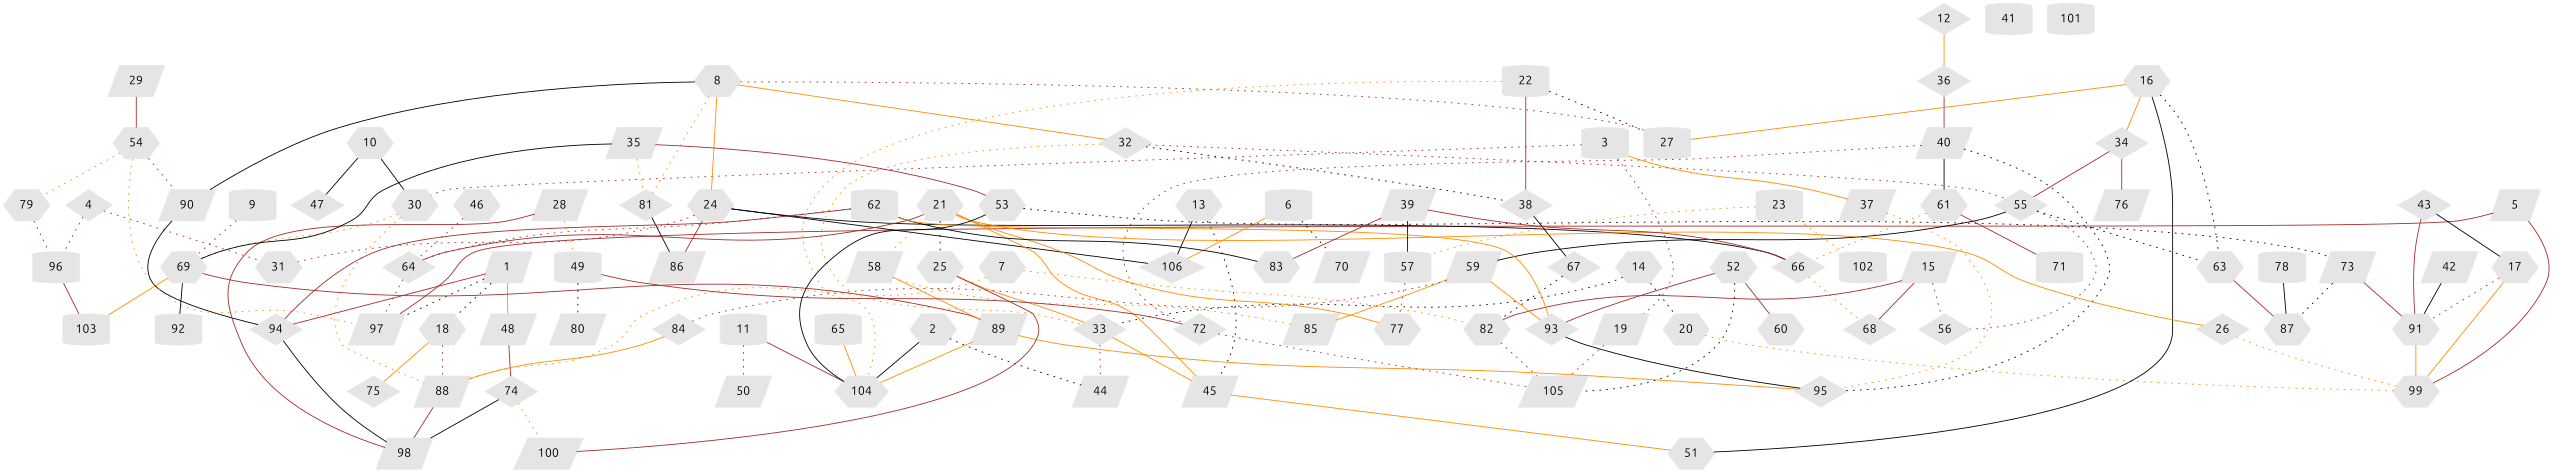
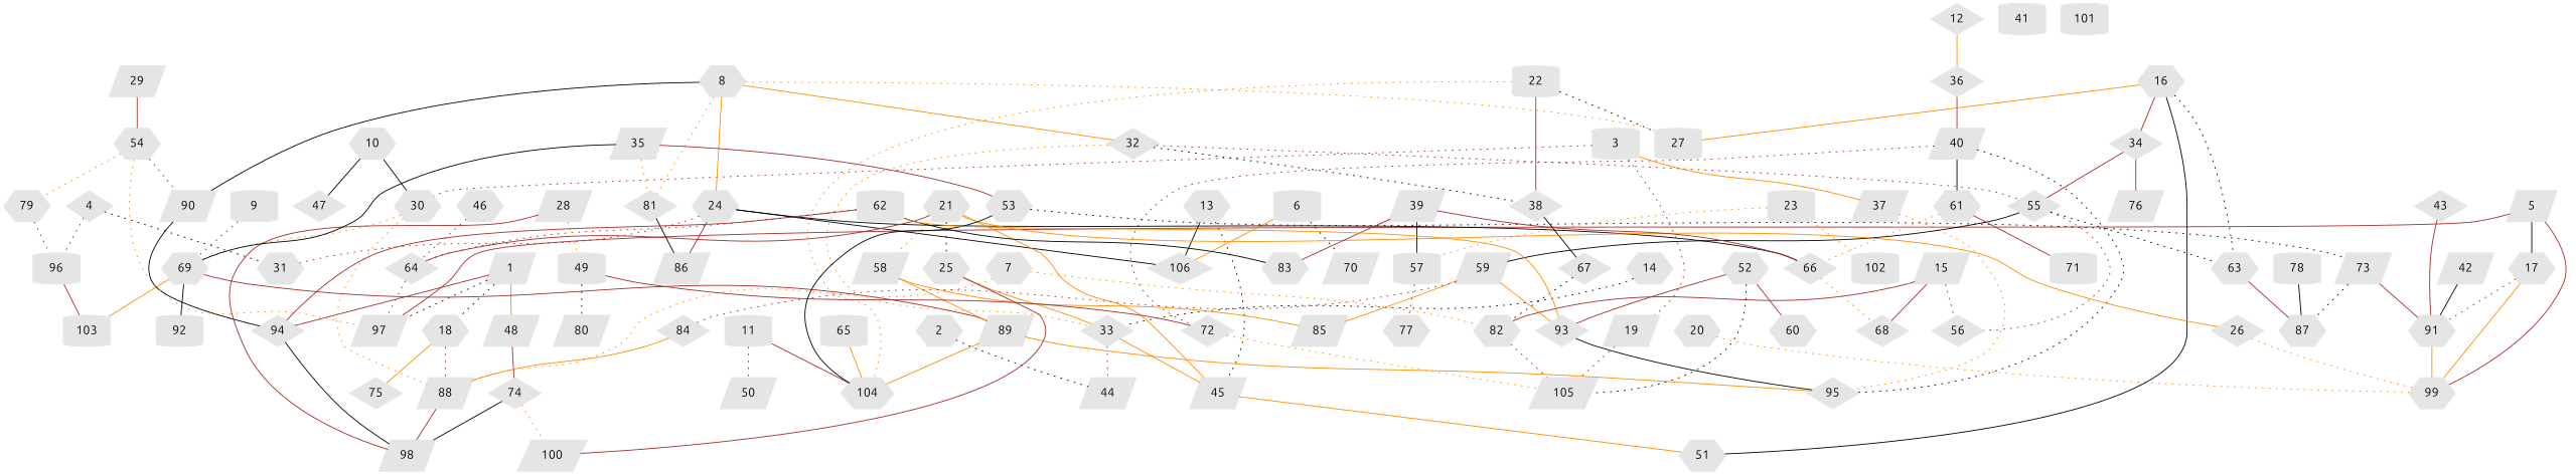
  graph {
    fontname=Ubuntu
    node [color=gray90 fontname=Ubuntu shape=hexagon style=filled]
    edge [color=brown fontname=Ubuntu style=solid]
    1 [shape=parallelogram]
    18
    48 [shape=parallelogram]
    94 [shape=diamond]
    97 [shape=parallelogram]
    88 [shape=parallelogram]
    75 [shape=diamond]
    74 [shape=diamond]
    98 [shape=parallelogram]
    44 [shape=parallelogram]
    2
    104
    3 [shape=cylinder]
    19 [shape=parallelogram]
    30
    37 [shape=parallelogram]
    105 [shape=parallelogram]
    69
    95 [shape=diamond]
    4 [shape=diamond]
    31
    96 [shape=cylinder]
    103 [shape=cylinder]
    5 [shape=parallelogram]
    17
    99
    91
    6 [shape=cylinder]
    70 [shape=parallelogram]
    106 [shape=diamond]
    7
    82
    8
    24
    27 [shape=cylinder]
    32 [shape=diamond]
    81 [shape=diamond]
    90 [shape=parallelogram]
    66 [shape=diamond]
    86 [shape=parallelogram]
    33 [shape=diamond]
    38 [shape=diamond]
    55 [shape=diamond]
    9 [shape=cylinder]
    89 [shape=parallelogram]
    92 [shape=cylinder]
    10
    47 [shape=diamond]
    11 [shape=cylinder]
    50 [shape=parallelogram]
    12 [shape=diamond]
    36 [shape=diamond]
    40 [shape=parallelogram]
    13
    45 [shape=parallelogram]
    51
    14
    20
    15 [shape=parallelogram]
    56 [shape=diamond]
    68 [shape=diamond]
    16
    34 [shape=diamond]
    63
    76 [shape=parallelogram]
    87
    21
    25
    26 [shape=diamond]
    58 [shape=parallelogram]
    64 [shape=diamond]
    77
    100 [shape=parallelogram]
    85 [shape=parallelogram]
    22 [shape=cylinder]
    67 [shape=diamond]
    23 [shape=cylinder]
    57 [shape=cylinder]
    102 [shape=cylinder]
    28 [shape=parallelogram]
    49 [shape=cylinder]
    72 [shape=diamond]
    80 [shape=parallelogram]
    29 [shape=parallelogram]
    54
    79
    59 [shape=parallelogram]
    35 [shape=parallelogram]
    53
    73 [shape=parallelogram]
    61
    39 [shape=parallelogram]
    83
    71 [shape=cylinder]
    41 [shape=cylinder]
    42 [shape=parallelogram]
    43 [shape=diamond]
    46
    52
    60
    93 [shape=diamond]
    84 [shape=diamond]
    62 [shape=cylinder]
    65 [shape=cylinder]
    78 [shape=cylinder]
    101 [shape=cylinder]
    1 -- 18 [color=black style=dotted]
    1 -- 48 [color=darkorange]
    1 -- 94
    1 -- 97 [color=black style=dotted]
    18 -- 88 [style=dotted]
    18 -- 75 [color=darkorange]
    48 -- 74
    94 -- 98 [color=black]
    88 -- 98
    74 -- 98 [color=black]
    74 -- 100 [color=darkorange style=dotted]
    2 -- 44 [color=black style=dotted]
-   2 -- 104 [color=black]
    3 -- 19 [style=dotted]
    3 -- 30 [style=dotted]
    3 -- 37 [color=darkorange]
    19 -- 105 [style=dotted]
    30 -- 88 [color=darkorange style=dotted]
    30 -- 69 [color=darkorange style=dotted]
    37 -- 95 [color=darkorange style=dotted]
    69 -- 103 [color=darkorange]
    69 -- 89
    69 -- 92 [color=black]
-   4 -- 31 [style=dotted]
+   4 -- 31 [color=black style=dotted]
    4 -- 96 [style=dotted]
    96 -- 103
    5 -- 97
-   43 -- 17 [color=black]
+   5 -- 17 [color=black]
    5 -- 99
    17 -- 99 [color=darkorange]
    17 -- 91 [style=dotted]
    91 -- 99 [color=darkorange]
    6 -- 70 [color=black style=dotted]
    6 -- 106 [color=darkorange]
    7 -- 88 [color=darkorange style=dotted]
    7 -- 82 [color=darkorange style=dotted]
    82 -- 105 [style=dotted]
    8 -- 24 [color=darkorange]
-   8 -- 27 [style=dotted]
+   8 -- 27 [color=darkorange style=dotted]
    8 -- 32 [color=darkorange]
    8 -- 81 [color=darkorange style=dotted]
    8 -- 90 [color=black]
    24 -- 31 [style=dotted]
    24 -- 106 [color=black]
    24 -- 66 [color=black]
    24 -- 86
    32 -- 33 [color=darkorange style=dotted]
    32 -- 38 [color=black style=dotted]
    32 -- 55 [style=dotted]
    81 -- 86 [color=black]
    90 -- 94 [color=black]
    66 -- 68 [color=darkorange style=dotted]
    33 -- 44 [style=dotted]
    33 -- 45 [color=darkorange]
    38 -- 67 [color=black]
    55 -- 56 [style=dotted]
    55 -- 63 [color=black style=dotted]
    55 -- 59 [color=black]
    9 -- 69 [style=dotted]
    89 -- 104 [color=darkorange]
    89 -- 95 [color=darkorange]
    10 -- 30 [color=black]
    10 -- 47 [color=black]
    11 -- 104
    11 -- 50 [style=dotted]
    12 -- 36 [color=darkorange]
    36 -- 40
    40 -- 95 [color=black style=dotted]
    40 -- 72 [style=dotted]
    40 -- 61 [color=black]
    13 -- 106 [color=black]
    13 -- 45 [color=black style=dotted]
    45 -- 51 [color=darkorange]
    14 -- 33 [color=black style=dotted]
-   14 -- 20 [color=black style=dotted]
    20 -- 99 [color=darkorange style=dotted]
    15 -- 82
    15 -- 56 [style=dotted]
    15 -- 68
    16 -- 27 [color=darkorange]
    16 -- 51 [color=black]
-   16 -- 34 [color=darkorange]
+   16 -- 34
    16 -- 63 [color=black style=dotted]
    34 -- 55
    34 -- 76
    63 -- 87
    21 -- 45 [color=darkorange]
    21 -- 25 [color=black style=dotted]
    21 -- 26 [color=darkorange]
    21 -- 58 [color=darkorange style=dotted]
    21 -- 64
-   21 -- 77 [color=darkorange]
    25 -- 33 [color=darkorange]
    25 -- 100
    26 -- 99 [color=darkorange style=dotted]
    58 -- 89 [color=darkorange]
-   58 -- 85 [color=darkorange style=dotted]
+   58 -- 85 [color=darkorange]
    64 -- 97 [style=dotted]
    22 -- 104 [color=darkorange style=dotted]
    22 -- 27 [color=black style=dotted]
    22 -- 38
    67 -- 82 [color=black style=dotted]
    23 -- 57 [color=darkorange style=dotted]
    23 -- 102 [color=darkorange style=dotted]
    57 -- 77 [style=dotted]
    28 -- 98
    28 -- 49 [color=darkorange style=dotted]
    49 -- 72
    49 -- 80 [color=black style=dotted]
-   72 -- 105 [style=dotted]
+   72 -- 105 [color=darkorange style=dotted]
    29 -- 54
    54 -- 97 [color=darkorange style=dotted]
    54 -- 90 [style=dotted]
    54 -- 79 [color=darkorange style=dotted]
    79 -- 96 [style=dotted]
    59 -- 85 [color=darkorange]
    59 -- 93 [color=darkorange]
    59 -- 84 [style=dotted]
    35 -- 69 [color=black]
    35 -- 81 [color=darkorange style=dotted]
    35 -- 53
    53 -- 104 [color=black]
    53 -- 73 [color=black style=dotted]
    73 -- 91
    73 -- 87 [color=black style=dotted]
    61 -- 66 [color=darkorange style=dotted]
    61 -- 71
    39 -- 66
    39 -- 57 [color=black]
    39 -- 83
    42 -- 91 [color=black]
    43 -- 91
    46 -- 64 [style=dotted]
    52 -- 105 [color=black style=dotted]
    52 -- 60
    52 -- 93
    93 -- 95 [color=black]
    84 -- 88 [color=darkorange]
    62 -- 94
    62 -- 64 [style=dotted]
    62 -- 83 [color=black]
    62 -- 93 [color=darkorange]
    65 -- 104 [color=darkorange]
    78 -- 87 [color=black]
  }
